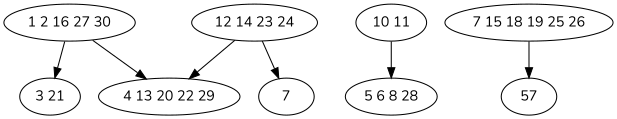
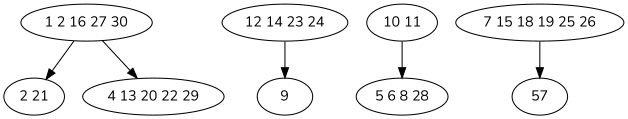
  digraph {
    fontname=Nunito
    node [fontname=Nunito]
    edge [fontname=Nunito]
    n1 [label="1 2 16 27 30"]
-   n2 [label="3 21"]
+   n2 [label="2 21"]
    n3 [label="4 13 20 22 29"]
    n4 [label="12 14 23 24"]
-   n5 [label=7]
+   n5 [label=9]
    n6 [label="10 11"]
    n7 [label="5 6 8 28"]
    n8 [label="7 15 18 19 25 26"]
    n9 [label=57]
    n1 -> n2
    n1 -> n3
-   n4 -> n3
    n4 -> n5
    n6 -> n7
    n8 -> n9
  }
